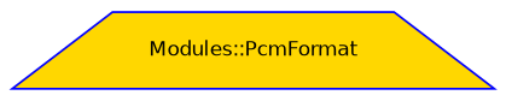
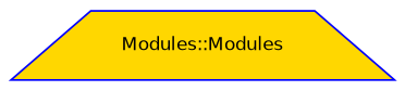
  digraph {
    rankdir=LR
-   n1 [color=blue fillcolor=gold fontname=Helvetica fontsize=10 height=0.2 label="Modules::PcmFormat" shape=trapezium style=filled width=0.4]
+   n1 [color=blue fillcolor=gold fontname=Helvetica fontsize=10 height=0.2 label="Modules::Modules" shape=trapezium style=filled width=0.4]
  }
